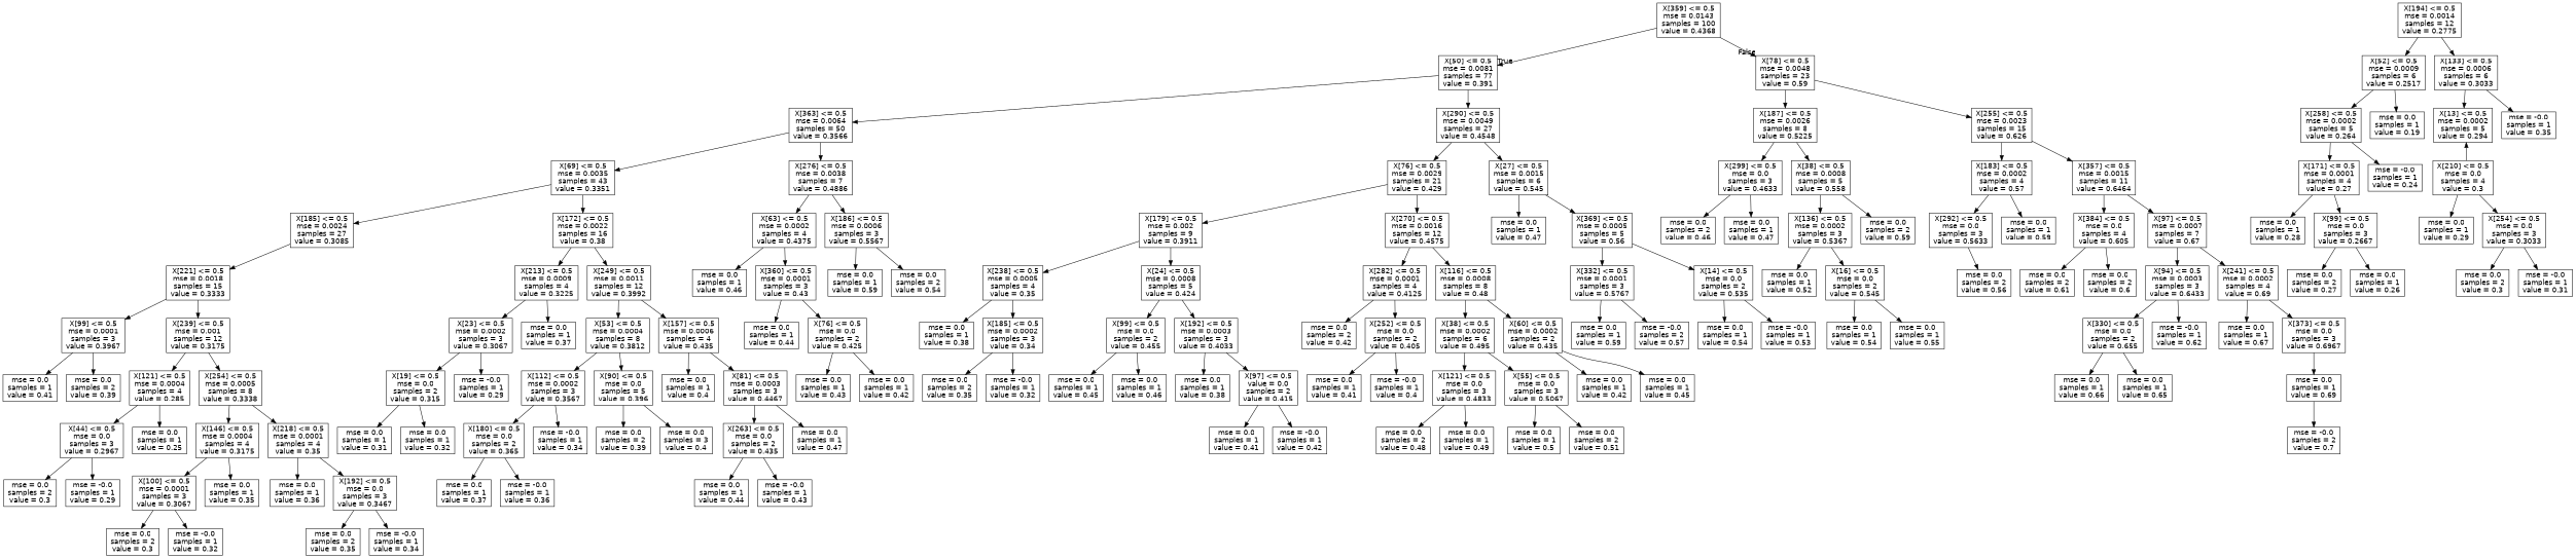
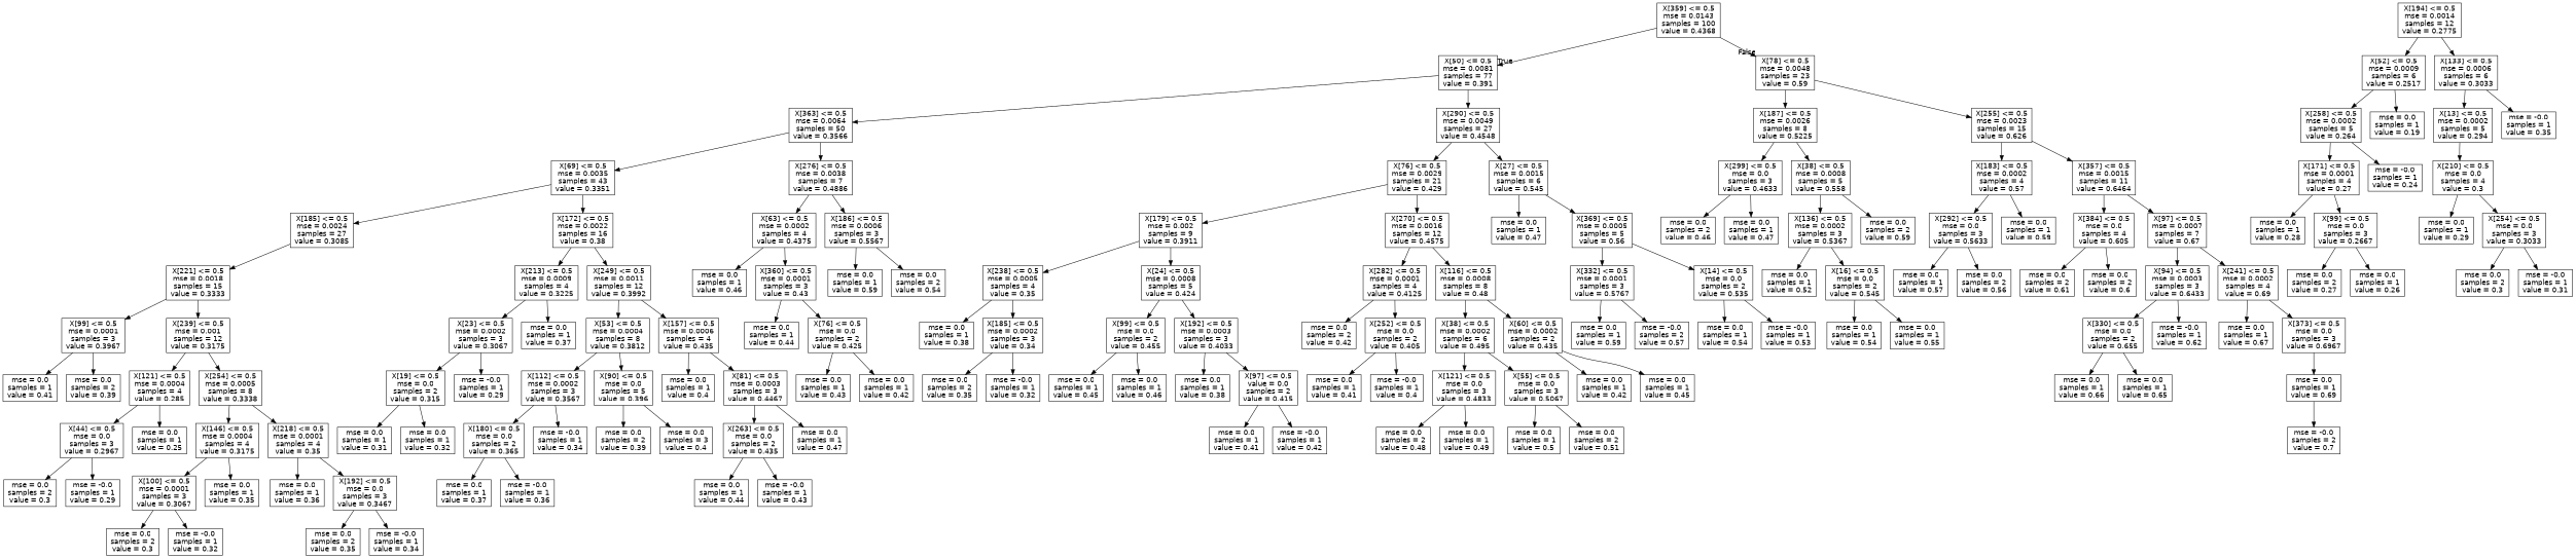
  digraph {
    fontname="DejaVu Sans"
    node [fontname="DejaVu Sans" shape=box]
    edge [fontname="DejaVu Sans"]
    n1 [label="X[359] <= 0.5\nmse = 0.0143\nsamples = 100\nvalue = 0.4368"]
    n2 [label="X[50] <= 0.5\nmse = 0.0081\nsamples = 77\nvalue = 0.391"]
    n3 [label="X[78] <= 0.5\nmse = 0.0048\nsamples = 23\nvalue = 0.59"]
    n4 [label="X[363] <= 0.5\nmse = 0.0064\nsamples = 50\nvalue = 0.3566"]
    n5 [label="X[290] <= 0.5\nmse = 0.0049\nsamples = 27\nvalue = 0.4548"]
    n6 [label="X[187] <= 0.5\nmse = 0.0026\nsamples = 8\nvalue = 0.5225"]
    n7 [label="X[255] <= 0.5\nmse = 0.0023\nsamples = 15\nvalue = 0.626"]
    n8 [label="X[69] <= 0.5\nmse = 0.0035\nsamples = 43\nvalue = 0.3351"]
    n9 [label="X[276] <= 0.5\nmse = 0.0038\nsamples = 7\nvalue = 0.4886"]
    n10 [label="X[76] <= 0.5\nmse = 0.0029\nsamples = 21\nvalue = 0.429"]
    n11 [label="X[27] <= 0.5\nmse = 0.0015\nsamples = 6\nvalue = 0.545"]
    n12 [label="X[185] <= 0.5\nmse = 0.0024\nsamples = 27\nvalue = 0.3085"]
    n13 [label="X[172] <= 0.5\nmse = 0.0022\nsamples = 16\nvalue = 0.38"]
    n14 [label="X[63] <= 0.5\nmse = 0.0002\nsamples = 4\nvalue = 0.4375"]
    n15 [label="X[186] <= 0.5\nmse = 0.0006\nsamples = 3\nvalue = 0.5567"]
    n16 [label="X[221] <= 0.5\nmse = 0.0018\nsamples = 15\nvalue = 0.3333"]
    n17 [label="X[213] <= 0.5\nmse = 0.0009\nsamples = 4\nvalue = 0.3225"]
    n18 [label="X[249] <= 0.5\nmse = 0.0011\nsamples = 12\nvalue = 0.3992"]
    n19 [label="X[194] <= 0.5\nmse = 0.0014\nsamples = 12\nvalue = 0.2775"]
    n20 [label="X[52] <= 0.5\nmse = 0.0009\nsamples = 6\nvalue = 0.2517"]
    n21 [label="X[133] <= 0.5\nmse = 0.0006\nsamples = 6\nvalue = 0.3033"]
    n22 [label="X[99] <= 0.5\nmse = 0.0001\nsamples = 3\nvalue = 0.3967"]
    n23 [label="X[239] <= 0.5\nmse = 0.001\nsamples = 12\nvalue = 0.3175"]
    n24 [label="X[258] <= 0.5\nmse = 0.0002\nsamples = 5\nvalue = 0.264"]
    n25 [label="mse = 0.0\nsamples = 1\nvalue = 0.19"]
    n26 [label="X[13] <= 0.5\nmse = 0.0002\nsamples = 5\nvalue = 0.294"]
    n27 [label="mse = -0.0\nsamples = 1\nvalue = 0.35"]
    n28 [label="X[171] <= 0.5\nmse = 0.0001\nsamples = 4\nvalue = 0.27"]
    n29 [label="mse = -0.0\nsamples = 1\nvalue = 0.24"]
    n30 [label="mse = 0.0\nsamples = 1\nvalue = 0.28"]
    n31 [label="X[99] <= 0.5\nmse = 0.0\nsamples = 3\nvalue = 0.2667"]
    n32 [label="mse = 0.0\nsamples = 2\nvalue = 0.27"]
    n33 [label="mse = 0.0\nsamples = 1\nvalue = 0.26"]
    n34 [label="X[210] <= 0.5\nmse = 0.0\nsamples = 4\nvalue = 0.3"]
    n35 [label="mse = 0.0\nsamples = 1\nvalue = 0.29"]
    n36 [label="X[254] <= 0.5\nmse = 0.0\nsamples = 3\nvalue = 0.3033"]
    n37 [label="mse = 0.0\nsamples = 2\nvalue = 0.3"]
    n38 [label="mse = -0.0\nsamples = 1\nvalue = 0.31"]
    n39 [label="mse = 0.0\nsamples = 1\nvalue = 0.41"]
    n40 [label="mse = 0.0\nsamples = 2\nvalue = 0.39"]
    n41 [label="X[121] <= 0.5\nmse = 0.0004\nsamples = 4\nvalue = 0.285"]
    n42 [label="X[254] <= 0.5\nmse = 0.0005\nsamples = 8\nvalue = 0.3338"]
    n43 [label="X[44] <= 0.5\nmse = 0.0\nsamples = 3\nvalue = 0.2967"]
    n44 [label="mse = 0.0\nsamples = 1\nvalue = 0.25"]
    n45 [label="X[146] <= 0.5\nmse = 0.0004\nsamples = 4\nvalue = 0.3175"]
    n46 [label="X[218] <= 0.5\nmse = 0.0001\nsamples = 4\nvalue = 0.35"]
    n47 [label="mse = 0.0\nsamples = 2\nvalue = 0.3"]
    n48 [label="mse = -0.0\nsamples = 1\nvalue = 0.29"]
    n49 [label="X[100] <= 0.5\nmse = 0.0001\nsamples = 3\nvalue = 0.3067"]
    n50 [label="mse = 0.0\nsamples = 1\nvalue = 0.35"]
    n51 [label="mse = 0.0\nsamples = 1\nvalue = 0.36"]
    n52 [label="X[192] <= 0.5\nmse = 0.0\nsamples = 3\nvalue = 0.3467"]
    n53 [label="mse = 0.0\nsamples = 2\nvalue = 0.3"]
    n54 [label="mse = -0.0\nsamples = 1\nvalue = 0.32"]
    n55 [label="mse = 0.0\nsamples = 2\nvalue = 0.35"]
    n56 [label="mse = -0.0\nsamples = 1\nvalue = 0.34"]
    n57 [label="X[23] <= 0.5\nmse = 0.0002\nsamples = 3\nvalue = 0.3067"]
    n58 [label="mse = 0.0\nsamples = 1\nvalue = 0.37"]
    n59 [label="X[53] <= 0.5\nmse = 0.0004\nsamples = 8\nvalue = 0.3812"]
    n60 [label="X[157] <= 0.5\nmse = 0.0006\nsamples = 4\nvalue = 0.435"]
    n61 [label="X[19] <= 0.5\nmse = 0.0\nsamples = 2\nvalue = 0.315"]
    n62 [label="mse = -0.0\nsamples = 1\nvalue = 0.29"]
    n63 [label="mse = 0.0\nsamples = 1\nvalue = 0.31"]
    n64 [label="mse = 0.0\nsamples = 1\nvalue = 0.32"]
    n65 [label="X[112] <= 0.5\nmse = 0.0002\nsamples = 3\nvalue = 0.3567"]
    n66 [label="X[90] <= 0.5\nmse = 0.0\nsamples = 5\nvalue = 0.396"]
    n67 [label="mse = 0.0\nsamples = 1\nvalue = 0.4"]
    n68 [label="X[81] <= 0.5\nmse = 0.0003\nsamples = 3\nvalue = 0.4467"]
    n69 [label="X[180] <= 0.5\nmse = 0.0\nsamples = 2\nvalue = 0.365"]
    n70 [label="mse = -0.0\nsamples = 1\nvalue = 0.34"]
    n71 [label="mse = 0.0\nsamples = 2\nvalue = 0.39"]
    n72 [label="mse = 0.0\nsamples = 3\nvalue = 0.4"]
    n73 [label="mse = 0.0\nsamples = 1\nvalue = 0.37"]
    n74 [label="mse = -0.0\nsamples = 1\nvalue = 0.36"]
    n75 [label="X[263] <= 0.5\nmse = 0.0\nsamples = 2\nvalue = 0.435"]
    n76 [label="mse = 0.0\nsamples = 1\nvalue = 0.47"]
    n77 [label="mse = 0.0\nsamples = 1\nvalue = 0.44"]
    n78 [label="mse = -0.0\nsamples = 1\nvalue = 0.43"]
    n79 [label="mse = 0.0\nsamples = 1\nvalue = 0.46"]
    n80 [label="X[360] <= 0.5\nmse = 0.0001\nsamples = 3\nvalue = 0.43"]
    n81 [label="mse = 0.0\nsamples = 1\nvalue = 0.59"]
    n82 [label="mse = 0.0\nsamples = 2\nvalue = 0.54"]
    n83 [label="mse = 0.0\nsamples = 1\nvalue = 0.44"]
    n84 [label="X[76] <= 0.5\nmse = 0.0\nsamples = 2\nvalue = 0.425"]
    n85 [label="mse = 0.0\nsamples = 1\nvalue = 0.43"]
    n86 [label="mse = 0.0\nsamples = 1\nvalue = 0.42"]
    n87 [label="X[179] <= 0.5\nmse = 0.002\nsamples = 9\nvalue = 0.3911"]
    n88 [label="X[270] <= 0.5\nmse = 0.0016\nsamples = 12\nvalue = 0.4575"]
    n89 [label="mse = 0.0\nsamples = 1\nvalue = 0.47"]
    n90 [label="X[369] <= 0.5\nmse = 0.0005\nsamples = 5\nvalue = 0.56"]
    n91 [label="X[238] <= 0.5\nmse = 0.0005\nsamples = 4\nvalue = 0.35"]
    n92 [label="X[24] <= 0.5\nmse = 0.0008\nsamples = 5\nvalue = 0.424"]
    n93 [label="X[282] <= 0.5\nmse = 0.0001\nsamples = 4\nvalue = 0.4125"]
    n94 [label="X[116] <= 0.5\nmse = 0.0008\nsamples = 8\nvalue = 0.48"]
    n95 [label="mse = 0.0\nsamples = 1\nvalue = 0.38"]
    n96 [label="X[185] <= 0.5\nmse = 0.0002\nsamples = 3\nvalue = 0.34"]
    n97 [label="X[99] <= 0.5\nmse = 0.0\nsamples = 2\nvalue = 0.455"]
    n98 [label="X[192] <= 0.5\nmse = 0.0003\nsamples = 3\nvalue = 0.4033"]
    n99 [label="mse = 0.0\nsamples = 2\nvalue = 0.35"]
    n100 [label="mse = -0.0\nsamples = 1\nvalue = 0.32"]
    n101 [label="mse = 0.0\nsamples = 1\nvalue = 0.45"]
    n102 [label="mse = 0.0\nsamples = 1\nvalue = 0.46"]
    n103 [label="mse = 0.0\nsamples = 1\nvalue = 0.38"]
    n104 [label="X[97] <= 0.5\nvalue = 0.0\nsamples = 2\nvalue = 0.415"]
    n105 [label="mse = 0.0\nsamples = 1\nvalue = 0.41"]
    n106 [label="mse = -0.0\nsamples = 1\nvalue = 0.42"]
    n107 [label="mse = 0.0\nsamples = 2\nvalue = 0.42"]
    n108 [label="X[252] <= 0.5\nmse = 0.0\nsamples = 2\nvalue = 0.405"]
    n109 [label="X[38] <= 0.5\nmse = 0.0002\nsamples = 6\nvalue = 0.495"]
    n110 [label="X[60] <= 0.5\nmse = 0.0002\nsamples = 2\nvalue = 0.435"]
    n111 [label="mse = 0.0\nsamples = 1\nvalue = 0.41"]
    n112 [label="mse = -0.0\nsamples = 1\nvalue = 0.4"]
    n113 [label="X[121] <= 0.5\nmse = 0.0\nsamples = 3\nvalue = 0.4833"]
    n114 [label="X[55] <= 0.5\nmse = 0.0\nsamples = 3\nvalue = 0.5067"]
    n115 [label="mse = 0.0\nsamples = 1\nvalue = 0.42"]
    n116 [label="mse = 0.0\nsamples = 1\nvalue = 0.45"]
    n117 [label="mse = 0.0\nsamples = 2\nvalue = 0.48"]
    n118 [label="mse = 0.0\nsamples = 1\nvalue = 0.49"]
    n119 [label="mse = 0.0\nsamples = 1\nvalue = 0.5"]
    n120 [label="mse = 0.0\nsamples = 2\nvalue = 0.51"]
    n121 [label="X[332] <= 0.5\nmse = 0.0001\nsamples = 3\nvalue = 0.5767"]
    n122 [label="X[14] <= 0.5\nmse = 0.0\nsamples = 2\nvalue = 0.535"]
    n123 [label="mse = 0.0\nsamples = 1\nvalue = 0.59"]
    n124 [label="mse = -0.0\nsamples = 2\nvalue = 0.57"]
    n125 [label="mse = 0.0\nsamples = 1\nvalue = 0.54"]
    n126 [label="mse = -0.0\nsamples = 1\nvalue = 0.53"]
    n127 [label="X[299] <= 0.5\nmse = 0.0\nsamples = 3\nvalue = 0.4633"]
    n128 [label="X[38] <= 0.5\nmse = 0.0008\nsamples = 5\nvalue = 0.558"]
    n129 [label="X[183] <= 0.5\nmse = 0.0002\nsamples = 4\nvalue = 0.57"]
    n130 [label="X[357] <= 0.5\nmse = 0.0015\nsamples = 11\nvalue = 0.6464"]
    n131 [label="mse = 0.0\nsamples = 2\nvalue = 0.46"]
    n132 [label="mse = 0.0\nsamples = 1\nvalue = 0.47"]
    n133 [label="X[136] <= 0.5\nmse = 0.0002\nsamples = 3\nvalue = 0.5367"]
    n134 [label="mse = 0.0\nsamples = 2\nvalue = 0.59"]
    n135 [label="mse = 0.0\nsamples = 1\nvalue = 0.52"]
    n136 [label="X[16] <= 0.5\nmse = 0.0\nsamples = 2\nvalue = 0.545"]
    n137 [label="mse = 0.0\nsamples = 1\nvalue = 0.54"]
    n138 [label="mse = 0.0\nsamples = 1\nvalue = 0.55"]
    n139 [label="X[292] <= 0.5\nmse = 0.0\nsamples = 3\nvalue = 0.5633"]
    n140 [label="mse = 0.0\nsamples = 1\nvalue = 0.59"]
    n141 [label="X[384] <= 0.5\nmse = 0.0\nsamples = 4\nvalue = 0.605"]
    n142 [label="X[97] <= 0.5\nmse = 0.0007\nsamples = 7\nvalue = 0.67"]
+   n143 [label="mse = 0.0\nsamples = 1\nvalue = 0.57"]
    n144 [label="mse = 0.0\nsamples = 2\nvalue = 0.56"]
    n145 [label="mse = 0.0\nsamples = 2\nvalue = 0.61"]
    n146 [label="mse = 0.0\nsamples = 2\nvalue = 0.6"]
    n147 [label="X[94] <= 0.5\nmse = 0.0003\nsamples = 3\nvalue = 0.6433"]
    n148 [label="X[241] <= 0.5\nmse = 0.0002\nsamples = 4\nvalue = 0.69"]
    n149 [label="X[330] <= 0.5\nmse = 0.0\nsamples = 2\nvalue = 0.655"]
    n150 [label="mse = -0.0\nsamples = 1\nvalue = 0.62"]
    n151 [label="mse = 0.0\nsamples = 1\nvalue = 0.67"]
    n152 [label="X[373] <= 0.5\nmse = 0.0\nsamples = 3\nvalue = 0.6967"]
    n153 [label="mse = 0.0\nsamples = 1\nvalue = 0.66"]
    n154 [label="mse = 0.0\nsamples = 1\nvalue = 0.65"]
    n155 [label="mse = 0.0\nsamples = 1\nvalue = 0.69"]
    n156 [label="mse = -0.0\nsamples = 2\nvalue = 0.7"]
    n1 -> n2 [headlabel=True labelangle=45 labeldistance=2.5]
    n1 -> n3 [headlabel=False labelangle=-45 labeldistance=2.5]
    n2 -> n4
    n2 -> n5
    n3 -> n6
    n3 -> n7
    n4 -> n8
    n4 -> n9
    n5 -> n10
    n5 -> n11
    n6 -> n127
    n6 -> n128
    n7 -> n129
    n7 -> n130
    n8 -> n12
    n8 -> n13
    n9 -> n14
    n9 -> n15
    n10 -> n87
    n10 -> n88
    n11 -> n89
    n11 -> n90
    n12 -> n16
    n13 -> n17
    n13 -> n18
    n14 -> n79
    n14 -> n80
    n15 -> n81
    n15 -> n82
    n16 -> n22
    n16 -> n23
    n17 -> n57
    n17 -> n58
    n18 -> n59
    n18 -> n60
    n19 -> n20
    n19 -> n21
    n20 -> n24
    n20 -> n25
    n21 -> n26
    n21 -> n27
    n22 -> n39
    n22 -> n40
    n23 -> n41
    n23 -> n42
    n24 -> n28
    n24 -> n29
-   n34 -> n26
+   n26 -> n34
    n28 -> n30
    n28 -> n31
    n31 -> n32
    n31 -> n33
    n34 -> n35
    n34 -> n36
    n36 -> n37
    n36 -> n38
    n41 -> n43
    n41 -> n44
    n42 -> n45
    n42 -> n46
    n43 -> n47
    n43 -> n48
    n45 -> n49
    n45 -> n50
    n46 -> n51
    n46 -> n52
    n49 -> n53
    n49 -> n54
    n52 -> n55
    n52 -> n56
    n57 -> n61
    n57 -> n62
    n59 -> n65
    n59 -> n66
    n60 -> n67
    n60 -> n68
    n61 -> n63
    n61 -> n64
    n65 -> n69
    n65 -> n70
    n66 -> n71
    n66 -> n72
    n68 -> n75
    n68 -> n76
    n69 -> n73
    n69 -> n74
    n75 -> n77
    n75 -> n78
    n80 -> n83
    n80 -> n84
    n84 -> n85
    n84 -> n86
    n87 -> n91
    n87 -> n92
    n88 -> n93
    n88 -> n94
    n90 -> n121
    n90 -> n122
    n91 -> n95
    n91 -> n96
    n92 -> n97
    n92 -> n98
    n93 -> n107
    n93 -> n108
    n94 -> n109
    n94 -> n110
    n96 -> n99
    n96 -> n100
    n97 -> n101
    n97 -> n102
    n98 -> n103
    n98 -> n104
    n104 -> n105
    n104 -> n106
    n108 -> n111
    n108 -> n112
    n109 -> n113
    n109 -> n114
    n110 -> n115
    n110 -> n116
    n113 -> n117
    n113 -> n118
    n114 -> n119
    n114 -> n120
    n121 -> n123
    n121 -> n124
    n122 -> n125
    n122 -> n126
    n127 -> n131
    n127 -> n132
    n128 -> n133
    n128 -> n134
    n129 -> n139
    n129 -> n140
    n130 -> n141
    n130 -> n142
    n133 -> n135
    n133 -> n136
    n136 -> n137
    n136 -> n138
+   n139 -> n143
    n139 -> n144
    n141 -> n145
    n141 -> n146
    n142 -> n147
    n142 -> n148
    n147 -> n149
    n147 -> n150
    n148 -> n151
    n148 -> n152
    n149 -> n153
    n149 -> n154
    n152 -> n155
    n155 -> n156
  }
